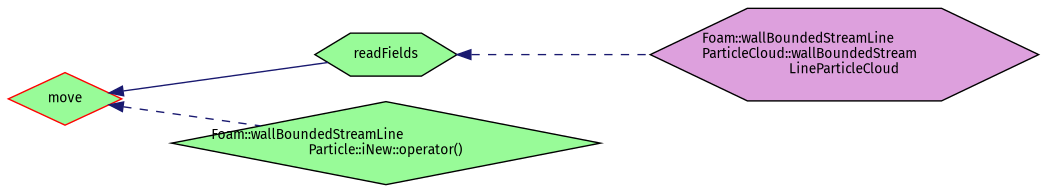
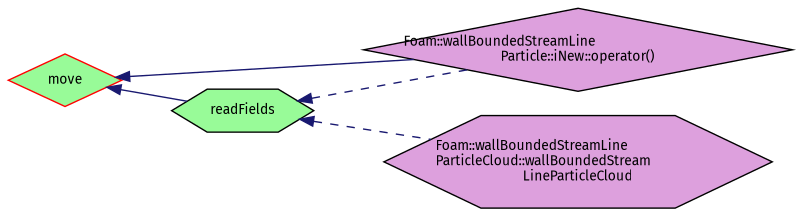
  digraph {
    fontname="Fira Sans"
    rankdir=LR
    node [color=black fillcolor=palegreen fontname="Fira Sans" fontsize=10 shape=hexagon style=filled]
    edge [color=midnightblue dir=back fontname="Fira Sans" fontsize=10 labelfontname=FreeSans labelfontsize=10 style=dashed]
    n1 [fontcolor=black height=0.2 label=readFields width=0.4]
-   n2 [height=0.2 label="Foam::wallBoundedStreamLine\lParticle::iNew::operator()" shape=diamond width=0.4]
+   n2 [fillcolor=plum height=0.2 label="Foam::wallBoundedStreamLine\lParticle::iNew::operator()" shape=diamond width=0.4]
    n3 [fillcolor=plum height=0.2 label="Foam::wallBoundedStreamLine\lParticleCloud::wallBoundedStream\lLineParticleCloud" width=0.4]
    n4 [color=red height=0.2 label=move shape=diamond width=0.4]
+   n1 -> n2
    n1 -> n3
    n4 -> n1 [style=solid]
-   n4 -> n2
+   n4 -> n2 [style=solid]
  }
